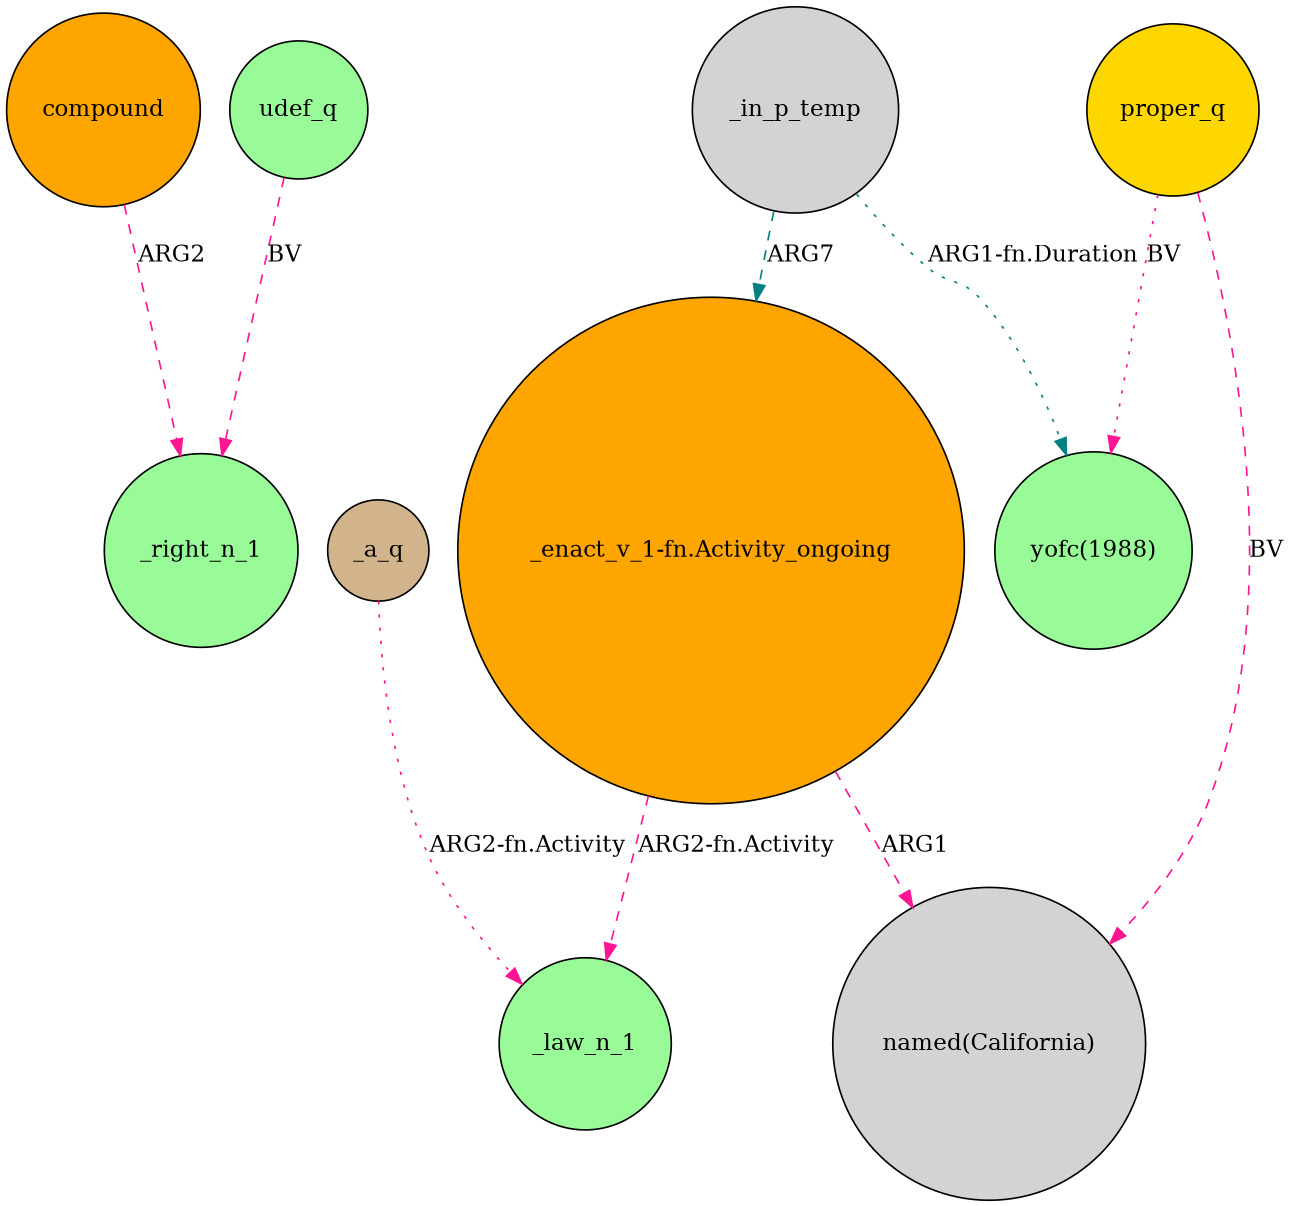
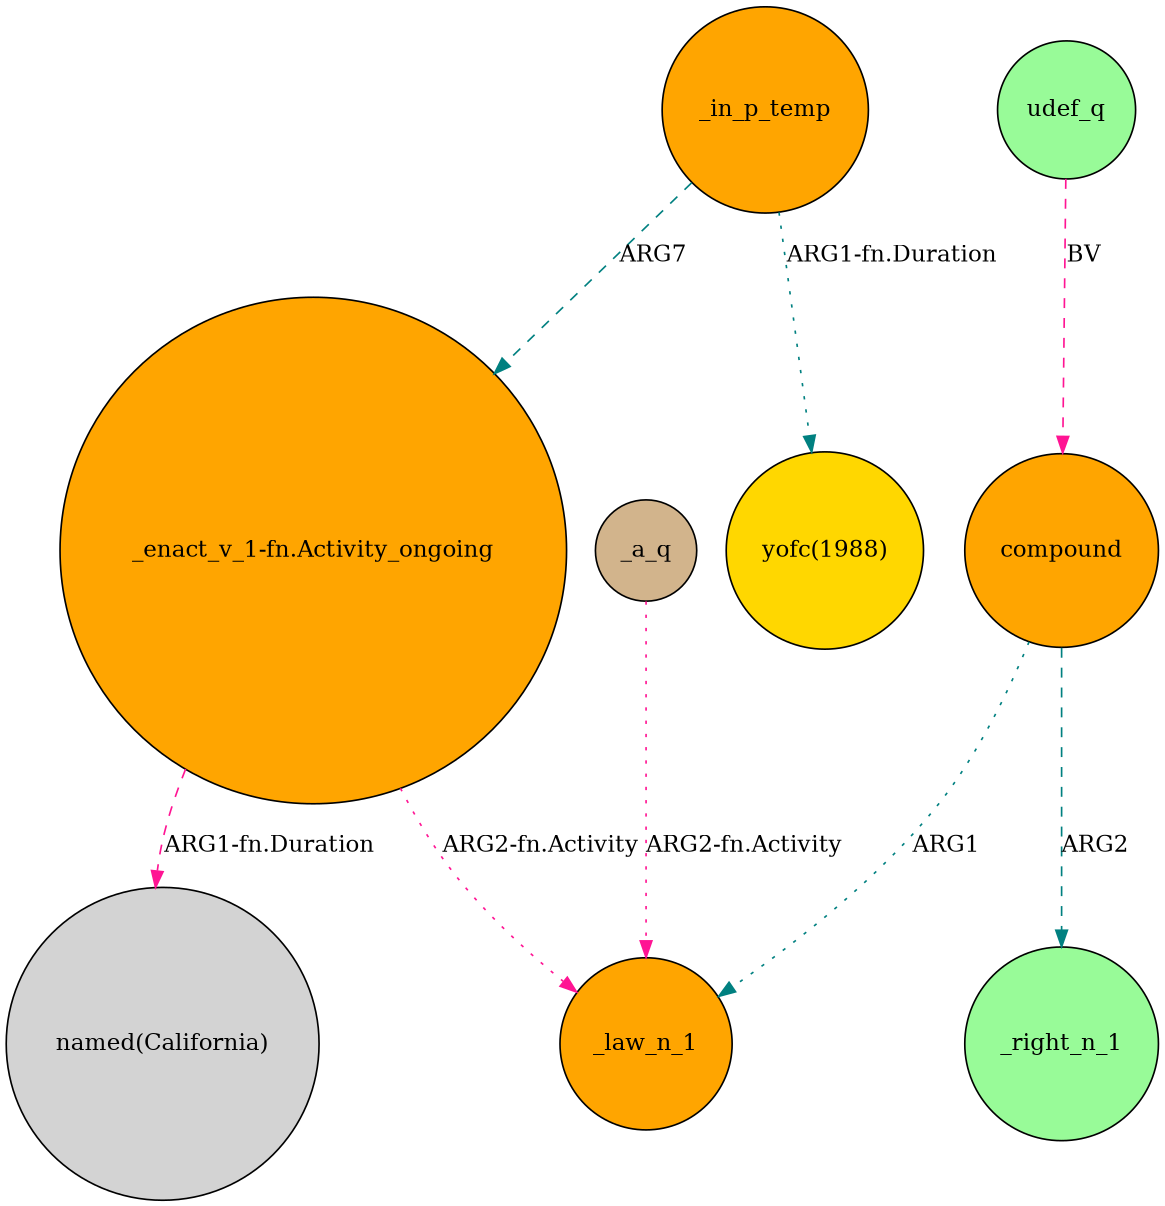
  digraph {
    node [fillcolor=orange shape=circle style=filled]
    edge [color=deeppink style=dashed]
    compound
-   _law_n_1 [fillcolor=palegreen]
+   _law_n_1
    _right_n_1 [fillcolor=palegreen]
    udef_q [fillcolor=palegreen]
    _a_q [fillcolor=tan]
-   proper_q [fillcolor=gold]
    "named(California)" [fillcolor=lightgrey]
-   "yofc(1988)" [fillcolor=palegreen]
-   _in_p_temp [fillcolor=lightgrey]
+   "yofc(1988)" [fillcolor=gold]
+   _in_p_temp
    "_enact_v_1-fn.Activity_ongoing"
-   compound -> _right_n_1 [label=ARG2]
-   udef_q -> _right_n_1 [label=BV]
+   compound -> _law_n_1 [color=teal label=ARG1 style=dotted]
+   compound -> _right_n_1 [color=teal label=ARG2]
+   udef_q -> compound [label=BV]
    _a_q -> _law_n_1 [label="ARG2-fn.Activity" style=dotted]
-   proper_q -> "named(California)" [label=BV]
-   proper_q -> "yofc(1988)" [label=BV style=dotted]
    _in_p_temp -> "yofc(1988)" [color=teal label="ARG1-fn.Duration" style=dotted]
    _in_p_temp -> "_enact_v_1-fn.Activity_ongoing" [color=teal label=ARG7]
-   "_enact_v_1-fn.Activity_ongoing" -> _law_n_1 [label="ARG2-fn.Activity"]
-   "_enact_v_1-fn.Activity_ongoing" -> "named(California)" [label=ARG1]
+   "_enact_v_1-fn.Activity_ongoing" -> _law_n_1 [label="ARG2-fn.Activity" style=dotted]
+   "_enact_v_1-fn.Activity_ongoing" -> "named(California)" [label="ARG1-fn.Duration"]
  }
